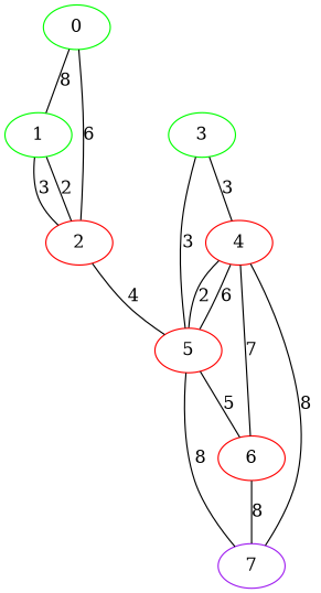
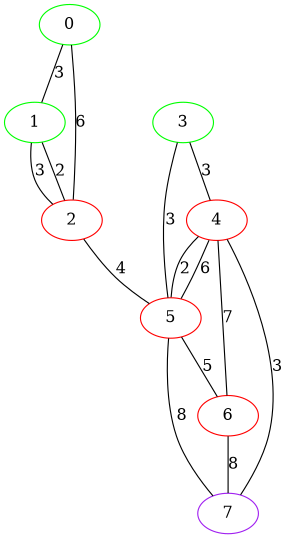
  graph {
    node [color=red weight=1]
    0 [color=green weight=2]
    1 [color=green weight=2]
    2
    5
    3 [color=green]
    4
    6
    7 [color=purple weight=4]
-   0 -- 1 [label=8]
+   0 -- 1 [label=3]
    0 -- 2 [label=6]
    1 -- 2 [label=2]
    1 -- 2 [label=3]
    2 -- 5 [label=4]
    5 -- 6 [label=5]
    5 -- 7 [label=8]
    3 -- 5 [label=3]
    3 -- 4 [label=3]
    4 -- 5 [label=6]
    4 -- 5 [label=2]
    4 -- 6 [label=7]
-   4 -- 7 [label=8]
+   4 -- 7 [label=3]
    6 -- 7 [label=8]
  }
